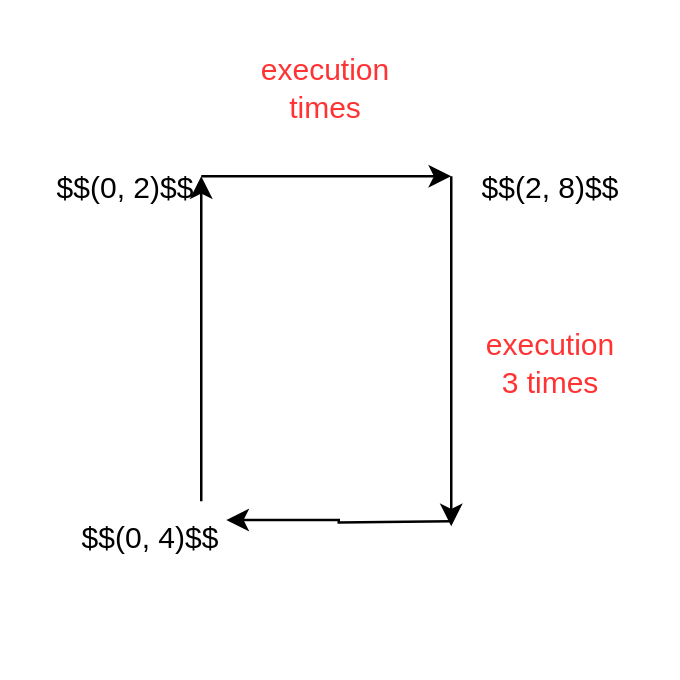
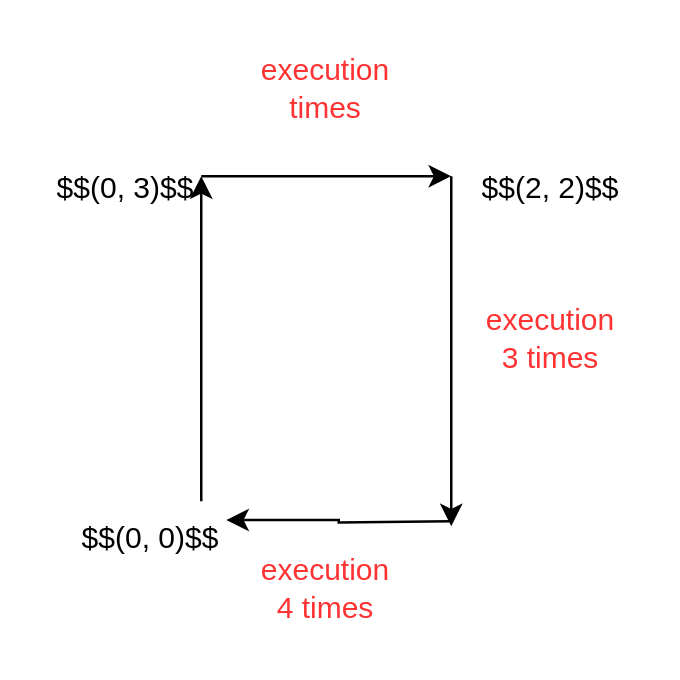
  <mxCell id="0" />
  <mxCell id="1" parent="0" />
  <mxCell id="2" value="" style="endArrow=classic;html=1;rounded=0;edgeStyle=orthogonalEdgeStyle;" edge="1" parent="1"><mxGeometry width="50" height="50" relative="1" as="geometry"><mxPoint x="80" y="200" as="sourcePoint" /><mxPoint x="80" y="70" as="targetPoint" /></mxGeometry></mxCell>
- <mxCell id="3" value="$$(0, 4)$$" style="text;html=1;strokeColor=none;fillColor=none;align=center;verticalAlign=middle;whiteSpace=wrap;rounded=0;" vertex="1" parent="1"><mxGeometry x="30" y="200" width="60" height="30" as="geometry" /></mxCell>
- <mxCell id="4" value="$$(0, 2)$$" style="text;html=1;strokeColor=none;fillColor=none;align=center;verticalAlign=middle;whiteSpace=wrap;rounded=0;" vertex="1" parent="1"><mxGeometry x="20" y="60" width="60" height="30" as="geometry" /></mxCell>
+ <mxCell id="3" value="$$(0, 0)$$" style="text;html=1;strokeColor=none;fillColor=none;align=center;verticalAlign=middle;whiteSpace=wrap;rounded=0;" vertex="1" parent="1"><mxGeometry x="30" y="200" width="60" height="30" as="geometry" /></mxCell>
+ <mxCell id="4" value="$$(0, 3)$$" style="text;html=1;strokeColor=none;fillColor=none;align=center;verticalAlign=middle;whiteSpace=wrap;rounded=0;" vertex="1" parent="1"><mxGeometry x="20" y="60" width="60" height="30" as="geometry" /></mxCell>
  <mxCell id="5" value="" style="endArrow=classic;html=1;rounded=0;edgeStyle=orthogonalEdgeStyle;" edge="1" parent="1"><mxGeometry width="50" height="50" relative="1" as="geometry"><mxPoint x="80" y="70" as="sourcePoint" /><mxPoint x="180" y="70" as="targetPoint" /></mxGeometry></mxCell>
- <mxCell id="6" value="$$(2, 8)$$" style="text;html=1;strokeColor=none;fillColor=none;align=center;verticalAlign=middle;whiteSpace=wrap;rounded=0;" vertex="1" parent="1"><mxGeometry x="190" y="60" width="60" height="30" as="geometry" /></mxCell>
+ <mxCell id="6" value="$$(2, 2)$$" style="text;html=1;strokeColor=none;fillColor=none;align=center;verticalAlign=middle;whiteSpace=wrap;rounded=0;" vertex="1" parent="1"><mxGeometry x="190" y="60" width="60" height="30" as="geometry" /></mxCell>
  <mxCell id="7" value="" style="endArrow=classic;html=1;rounded=0;edgeStyle=orthogonalEdgeStyle;" edge="1" parent="1"><mxGeometry width="50" height="50" relative="1" as="geometry"><mxPoint x="180" y="70" as="sourcePoint" /><mxPoint x="180" y="210" as="targetPoint" /></mxGeometry></mxCell>
  <mxCell id="8" value="" style="endArrow=classic;html=1;rounded=0;edgeStyle=orthogonalEdgeStyle;entryX=1;entryY=0.25;entryDx=0;entryDy=0;" edge="1" parent="1" target="3"><mxGeometry width="50" height="50" relative="1" as="geometry"><mxPoint x="180" y="208" as="sourcePoint" /><mxPoint x="140" y="130" as="targetPoint" /></mxGeometry></mxCell>
  <mxCell id="9" value="&lt;font color=&quot;#ff3333&quot;&gt;execution times&lt;/font&gt;" style="text;html=1;strokeColor=none;fillColor=none;align=center;verticalAlign=middle;whiteSpace=wrap;rounded=0;" vertex="1" parent="1"><mxGeometry x="100" y="20" width="60" height="30" as="geometry" /></mxCell>
- <mxCell id="10" value="&lt;font color=&quot;#ff3333&quot;&gt;execution 3 times&lt;/font&gt;" style="text;html=1;strokeColor=none;fillColor=none;align=center;verticalAlign=middle;whiteSpace=wrap;rounded=0;" vertex="1" parent="1"><mxGeometry x="190" y="130" width="60" height="30" as="geometry" /></mxCell>
+ <mxCell id="10" value="&lt;font color=&quot;#ff3333&quot;&gt;execution 3 times&lt;/font&gt;" style="text;html=1;strokeColor=none;fillColor=none;align=center;verticalAlign=middle;whiteSpace=wrap;rounded=0;" vertex="1" parent="1"><mxGeometry x="190" y="120" width="60" height="30" as="geometry" /></mxCell>
+ <mxCell id="11" value="&lt;font color=&quot;#ff3333&quot;&gt;execution 4 times&lt;/font&gt;" style="text;html=1;strokeColor=none;fillColor=none;align=center;verticalAlign=middle;whiteSpace=wrap;rounded=0;" vertex="1" parent="1"><mxGeometry x="100" y="220" width="60" height="30" as="geometry" /></mxCell>
